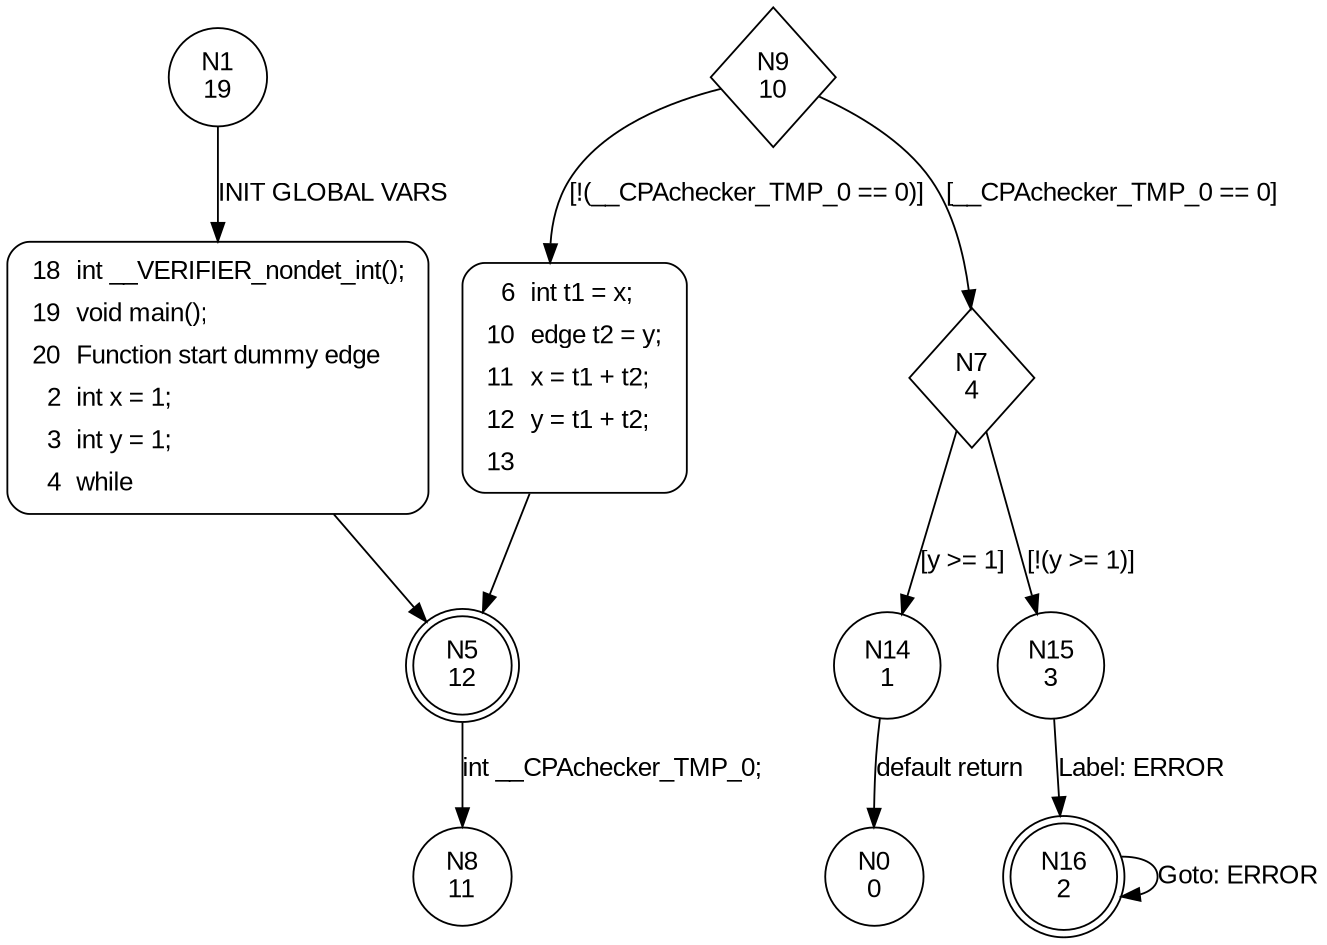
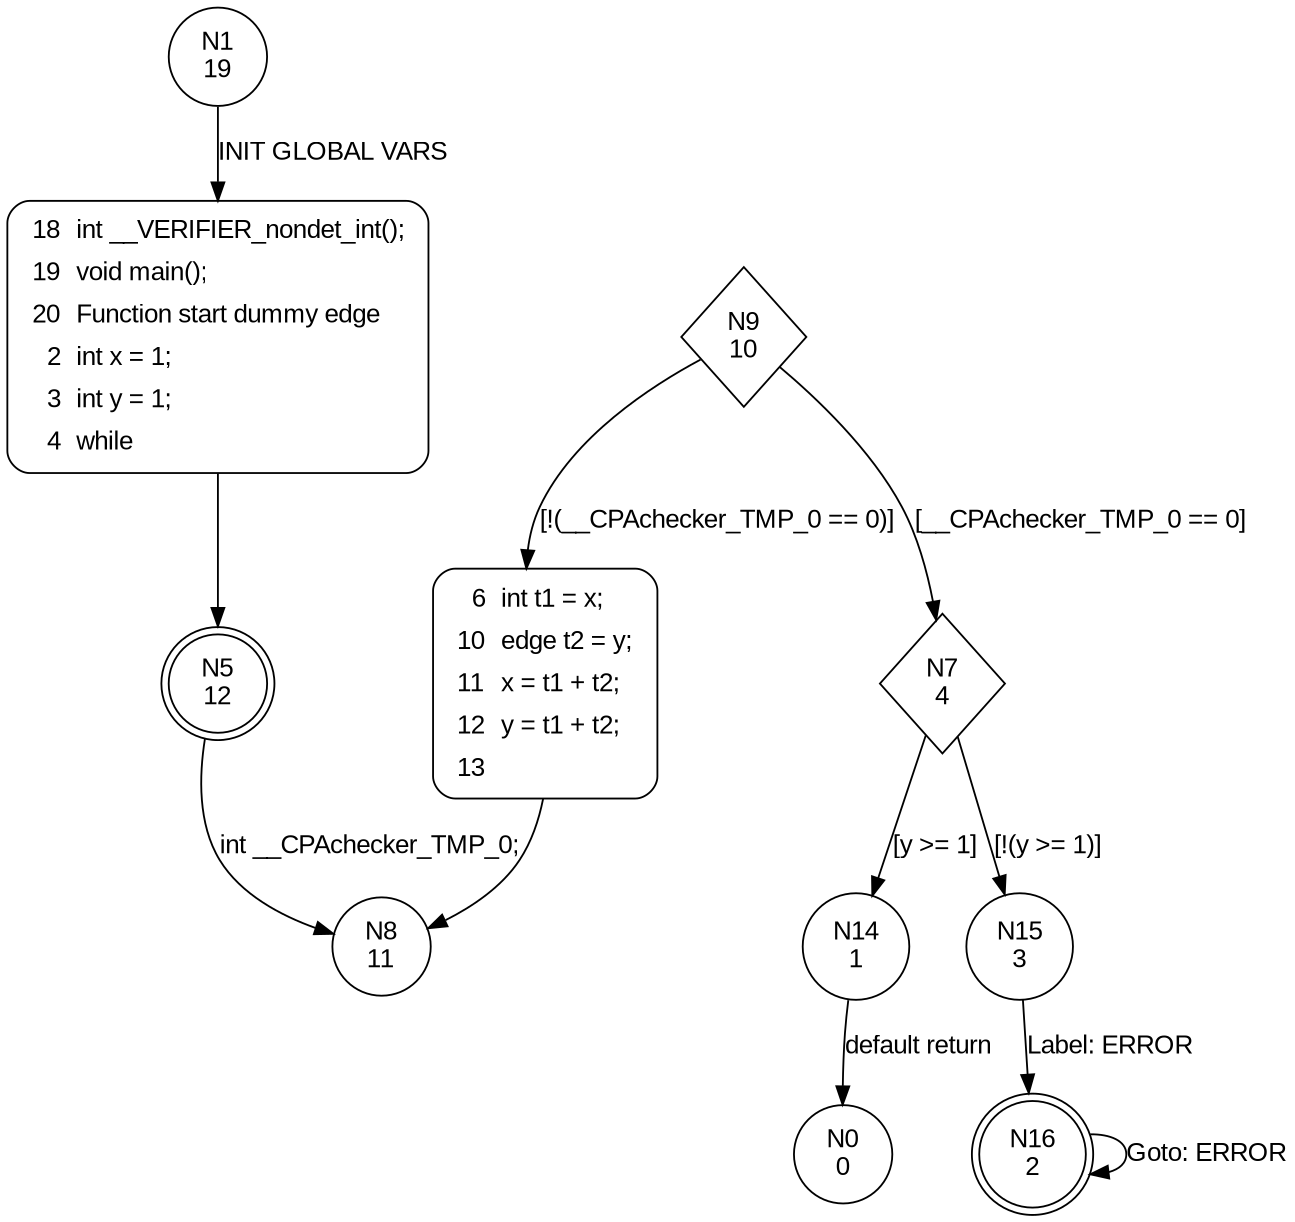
  digraph {
    fontname="Liberation Sans"
    node [fontname="Liberation Sans" shape=circle]
    edge [fontname="Liberation Sans"]
    n1 [label="N1\n19"]
    n2 [fillcolor=white label=<<table border="0" cellborder="0" cellpadding="3" bgcolor="white"><tr><td align="right">18</td><td align="left">int __VERIFIER_nondet_int();</td></tr><tr><td align="right">19</td><td align="left">void main();</td></tr><tr><td align="right">20</td><td align="left">Function start dummy edge</td></tr><tr><td align="right">2</td><td align="left">int x = 1;</td></tr><tr><td align="right">3</td><td align="left">int y = 1;</td></tr><tr><td align="right">4</td><td align="left">while</td></tr></table>> penwidth=1 shape=Mrecord style="filled,bold"]
    n3 [label="N5\n12" shape=doublecircle]
    n4 [label="N8\n11"]
    n5 [label="N9\n10" shape=diamond]
    n6 [label="N7\n4" shape=diamond]
    n7 [fillcolor=white label=<<table border="0" cellborder="0" cellpadding="3" bgcolor="white"><tr><td align="right">6</td><td align="left">int t1 = x;</td></tr><tr><td align="right">10</td><td align="left">edge t2 = y;</td></tr><tr><td align="right">11</td><td align="left">x = t1 + t2;</td></tr><tr><td align="right">12</td><td align="left">y = t1 + t2;</td></tr><tr><td align="right">13</td><td align="left"></td></tr></table>> penwidth=1 shape=Mrecord style="filled,bold"]
    n8 [label="N14\n1"]
    n9 [label="N15\n3"]
    n10 [label="N0\n0"]
    n11 [label="N16\n2" shape=doublecircle]
    n1 -> n2 [label="INIT GLOBAL VARS"]
    n2 -> n3
    n3 -> n4 [label="int __CPAchecker_TMP_0;"]
    n5 -> n6 [label="[__CPAchecker_TMP_0 == 0]"]
    n5 -> n7 [label="[!(__CPAchecker_TMP_0 == 0)]"]
    n6 -> n8 [label="[y >= 1]"]
    n6 -> n9 [label="[!(y >= 1)]"]
-   n7 -> n3
+   n7 -> n4
    n8 -> n10 [label="default return"]
    n9 -> n11 [label="Label: ERROR"]
    n11 -> n11 [label="Goto: ERROR"]
  }
